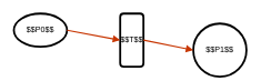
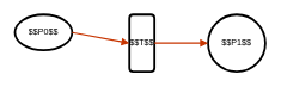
  <mxCell id="0" />
  <mxCell id="1" parent="0" />
  <mxCell id="2" value="$$P0$$" style="ellipse;whiteSpace=wrap;html=1;aspect=fixed;strokeWidth=3;" vertex="1" parent="1"><mxGeometry x="20" y="20" width="80" height="50" as="geometry" /></mxCell>
- <mxCell id="3" value="$$P1$$" style="ellipse;whiteSpace=wrap;html=1;aspect=fixed;strokeWidth=3;" vertex="1" parent="1"><mxGeometry x="290" y="35" width="80" height="80" as="geometry" /></mxCell>
+ <mxCell id="3" value="$$P1$$" style="ellipse;whiteSpace=wrap;html=1;aspect=fixed;strokeWidth=3;" vertex="1" parent="1"><mxGeometry x="290" y="20" width="80" height="80" as="geometry" /></mxCell>
  <mxCell id="4" value="$$T$$" style="rounded=1;whiteSpace=wrap;html=1;strokeWidth=3;rotation=90;horizontal=0;" vertex="1" parent="1"><mxGeometry x="157.5" y="42.5" width="80" height="35" as="geometry" /></mxCell>
  <mxCell id="5" value="" style="endArrow=block;html=1;rounded=0;exitX=1;exitY=0.5;exitDx=0;exitDy=0;entryX=0.5;entryY=1;entryDx=0;entryDy=0;endFill=1;strokeWidth=2;fillColor=#fa6800;strokeColor=#C73500;" edge="1" parent="1" source="2" target="4"><mxGeometry width="50" height="50" relative="1" as="geometry"><mxPoint x="180" y="170" as="sourcePoint" /><mxPoint x="140" y="70" as="targetPoint" /></mxGeometry></mxCell>
  <mxCell id="6" value="" style="endArrow=block;html=1;rounded=0;exitX=0.5;exitY=0;exitDx=0;exitDy=0;entryX=0;entryY=0.5;entryDx=0;entryDy=0;endFill=1;strokeWidth=2;fillColor=#fa6800;strokeColor=#C73500;" edge="1" parent="1" source="4" target="3"><mxGeometry width="50" height="50" relative="1" as="geometry"><mxPoint x="220" y="59.76" as="sourcePoint" /><mxPoint x="390" y="59.76" as="targetPoint" /></mxGeometry></mxCell>
